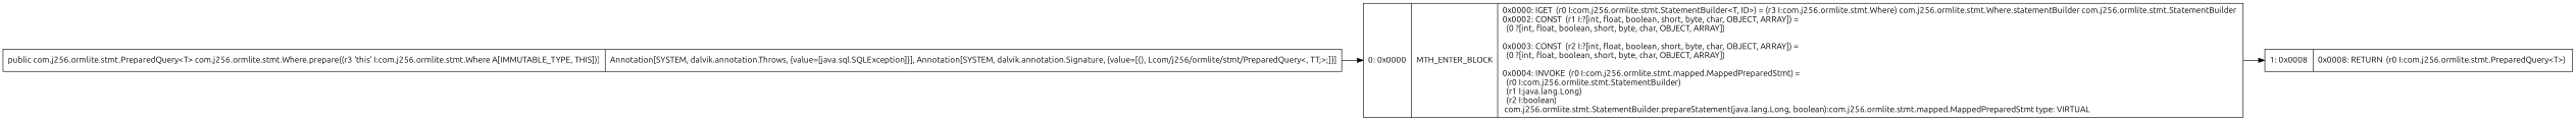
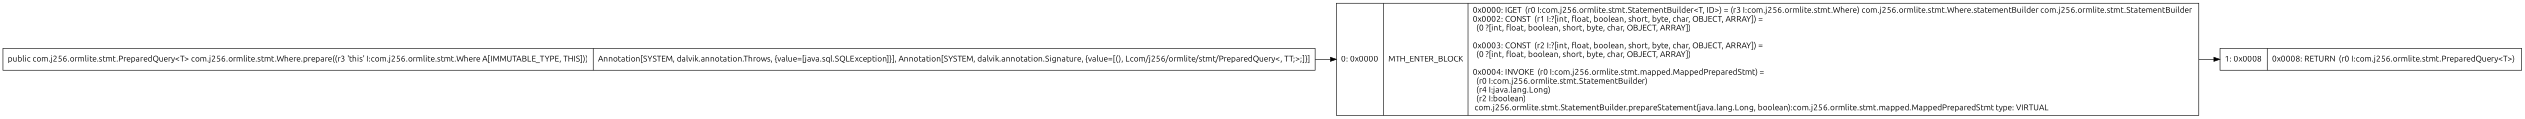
  digraph {
    rankdir=LR
    fontname=Ubuntu
    node [shape=record fontname=Ubuntu]
    edge [fontname=Ubuntu]
-   n1 [label="{0\:\ 0x0000|MTH_ENTER_BLOCK\l|0x0000: IGET  (r0 I:com.j256.ormlite.stmt.StatementBuilder\<T, ID\>) = (r3 I:com.j256.ormlite.stmt.Where) com.j256.ormlite.stmt.Where.statementBuilder com.j256.ormlite.stmt.StatementBuilder \l0x0002: CONST  (r1 I:?[int, float, boolean, short, byte, char, OBJECT, ARRAY]) = \l  (0 ?[int, float, boolean, short, byte, char, OBJECT, ARRAY])\l \l0x0003: CONST  (r2 I:?[int, float, boolean, short, byte, char, OBJECT, ARRAY]) = \l  (0 ?[int, float, boolean, short, byte, char, OBJECT, ARRAY])\l \l0x0004: INVOKE  (r0 I:com.j256.ormlite.stmt.mapped.MappedPreparedStmt) = \l  (r0 I:com.j256.ormlite.stmt.StatementBuilder)\l  (r1 I:java.lang.Long)\l  (r2 I:boolean)\l com.j256.ormlite.stmt.StatementBuilder.prepareStatement(java.lang.Long, boolean):com.j256.ormlite.stmt.mapped.MappedPreparedStmt type: VIRTUAL \l}"]
+   n1 [label="{0\:\ 0x0000|MTH_ENTER_BLOCK\l|0x0000: IGET  (r0 I:com.j256.ormlite.stmt.StatementBuilder\<T, ID\>) = (r3 I:com.j256.ormlite.stmt.Where) com.j256.ormlite.stmt.Where.statementBuilder com.j256.ormlite.stmt.StatementBuilder \l0x0002: CONST  (r1 I:?[int, float, boolean, short, byte, char, OBJECT, ARRAY]) = \l  (0 ?[int, float, boolean, short, byte, char, OBJECT, ARRAY])\l \l0x0003: CONST  (r2 I:?[int, float, boolean, short, byte, char, OBJECT, ARRAY]) = \l  (0 ?[int, float, boolean, short, byte, char, OBJECT, ARRAY])\l \l0x0004: INVOKE  (r0 I:com.j256.ormlite.stmt.mapped.MappedPreparedStmt) = \l  (r0 I:com.j256.ormlite.stmt.StatementBuilder)\l  (r4 I:java.lang.Long)\l  (r2 I:boolean)\l com.j256.ormlite.stmt.StatementBuilder.prepareStatement(java.lang.Long, boolean):com.j256.ormlite.stmt.mapped.MappedPreparedStmt type: VIRTUAL \l}"]
    n2 [label="{1\:\ 0x0008|0x0008: RETURN  (r0 I:com.j256.ormlite.stmt.PreparedQuery\<T\>) \l}"]
    n3 [label="{public com.j256.ormlite.stmt.PreparedQuery\<T\> com.j256.ormlite.stmt.Where.prepare((r3 'this' I:com.j256.ormlite.stmt.Where A[IMMUTABLE_TYPE, THIS]))  | Annotation[SYSTEM, dalvik.annotation.Throws, \{value=[java.sql.SQLException]\}], Annotation[SYSTEM, dalvik.annotation.Signature, \{value=[(), Lcom\/j256\/ormlite\/stmt\/PreparedQuery\<, TT;\>;]\}]\l}"]
    n1 -> n2
    n3 -> n1
  }
